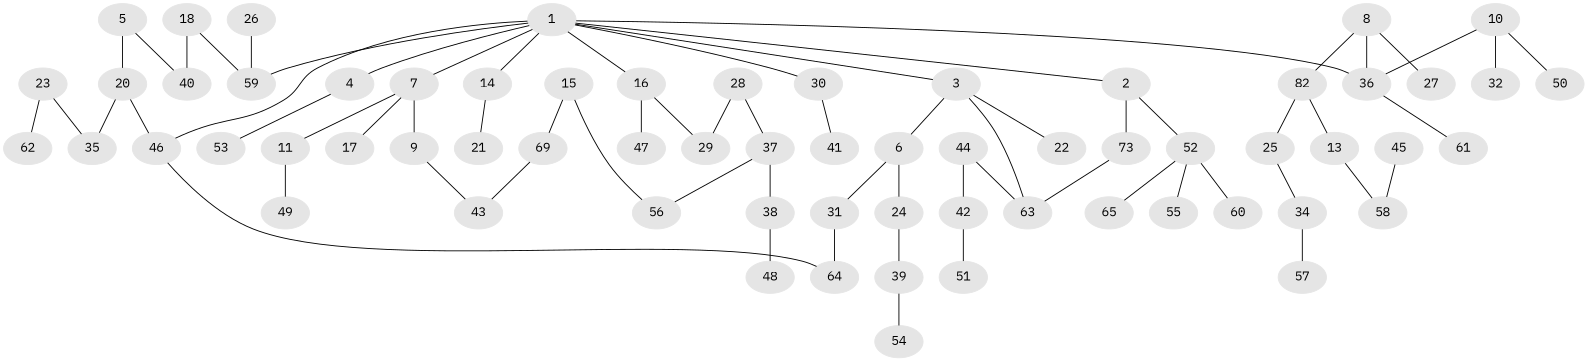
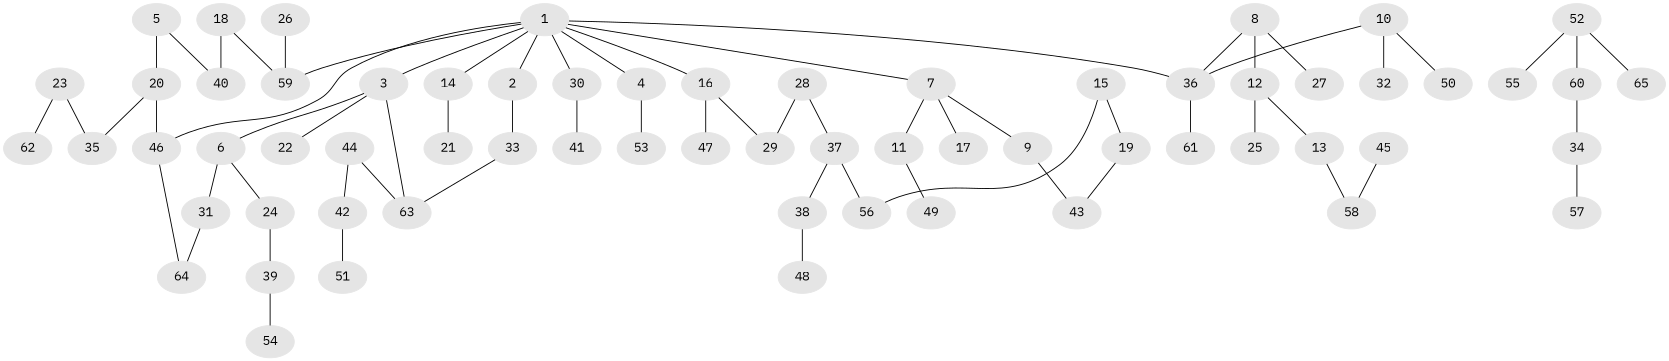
  graph {
    fontname="IBM Plex Mono"
    node [color=gray90 fontname="IBM Plex Mono" style=filled]
    edge [fontname="IBM Plex Mono" weight=1.0]
    1
    2
    3
    4
    7
    14
    16
    30
    36
    46
    59
-   33 [label=73]
+   33
    52
    6
    22
    63
    53
    9
    11
    17
    21
    29
    47
    41
    61
    64
    55
    60
    65
    24
    31
    5
    20
    40
    35
    39
    43
    49
    8
-   12 [label=82]
+   12
    27
    13
    25
    10
    32
    50
    58
    34
    15
-   19 [label=69]
+   19
    56
    18
    23
    62
    54
    57
    26
    28
    37
    38
    48
    42
    51
    44
    45
    1 -- 2
    1 -- 3
    1 -- 4
    1 -- 7
    1 -- 14
    1 -- 16
    1 -- 30
    1 -- 36
    1 -- 46
    1 -- 59
    2 -- 33
-   2 -- 52
    3 -- 6
    3 -- 22
    3 -- 63
    4 -- 53
    7 -- 9
    7 -- 11
    7 -- 17
    14 -- 21
    16 -- 29
    16 -- 47
    30 -- 41
    36 -- 61
    46 -- 64
    33 -- 63
    52 -- 55
    52 -- 60
    52 -- 65
    6 -- 24
    6 -- 31
    9 -- 43
    11 -- 49
    24 -- 39
    31 -- 64
    5 -- 20
    5 -- 40
    20 -- 46
    20 -- 35
    39 -- 54
    8 -- 36
    8 -- 12
    8 -- 27
    12 -- 13
    12 -- 25
    13 -- 58
-   25 -- 34
+   60 -- 34
    10 -- 36
    10 -- 32
    10 -- 50
    34 -- 57
    15 -- 19
    15 -- 56
    19 -- 43
    18 -- 59
    18 -- 40
    23 -- 35
    23 -- 62
    26 -- 59
    28 -- 29
    28 -- 37
    37 -- 56
    37 -- 38
    38 -- 48
    42 -- 51
    44 -- 63
    44 -- 42
    45 -- 58
  }
